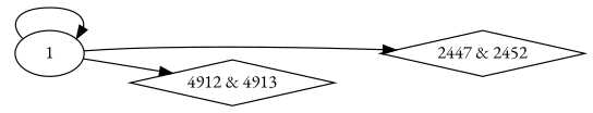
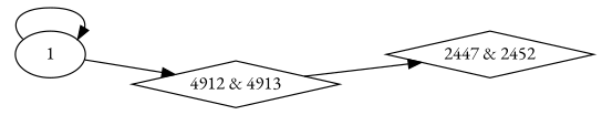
  digraph {
    fontname="EB Garamond"
    rankdir=LR
    node [fontname="EB Garamond" shape=diamond]
    edge [fontname="EB Garamond"]
    n1 [label="2447 & 2452"]
    n2 [label="4912 & 4913"]
    n3 [label=1 shape=""]
-   n3 -> n1
+   n2 -> n1
    n3 -> n2
    n3 -> n3
  }
